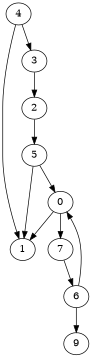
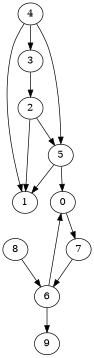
  digraph {
    splines=true
    node [shape=ellipse]
    n1 [height=0.3 label=0 width=0.3]
    n2 [height=0.3 label=7 width=0.3]
    n3 [height=0.3 label=1 width=0.3]
    n4 [height=0.3 label=2 width=0.3]
    n5 [height=0.3 label=5 width=0.3]
    n6 [height=0.3 label=3 width=0.3]
    n7 [height=0.3 label=4 width=0.3]
    n8 [height=0.3 label=6 width=0.3]
    n9 [height=0.3 label=9 width=0.3]
+   n10 [height=0.3 label=8 width=0.3]
    n1 -> n2
    n2 -> n8
-   n1 -> n3
+   n4 -> n3
    n4 -> n5
    n5 -> n1
    n5 -> n3
    n6 -> n4
    n7 -> n3
+   n7 -> n5
    n7 -> n6
    n8 -> n1
    n8 -> n9
+   n10 -> n8
  }
